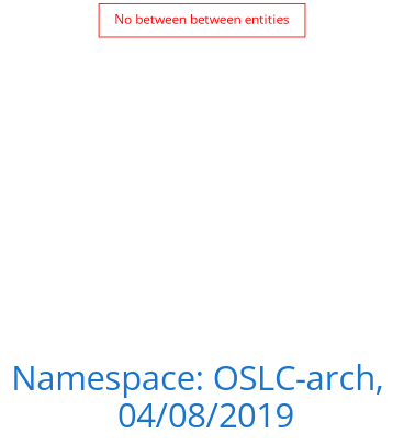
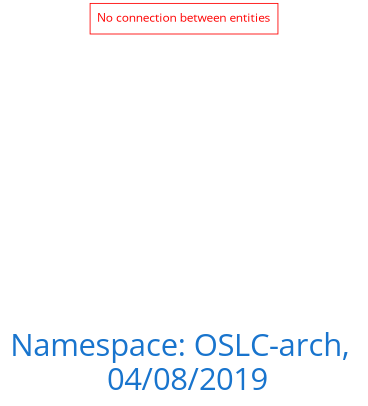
  digraph {
    fontcolor=dodgerblue3
    fontsize=36
    label="\n\n\nNamespace: OSLC-arch, \n 04/08/2019"
    rankdir=LR
    fontname="Open Sans"
-   "No connection between entities" [color=red fontcolor=red shape=polygon fontname="Open Sans" label="No between between entities"]
+   "No connection between entities" [color=red fontcolor=red shape=polygon fontname="Open Sans"]
  }
